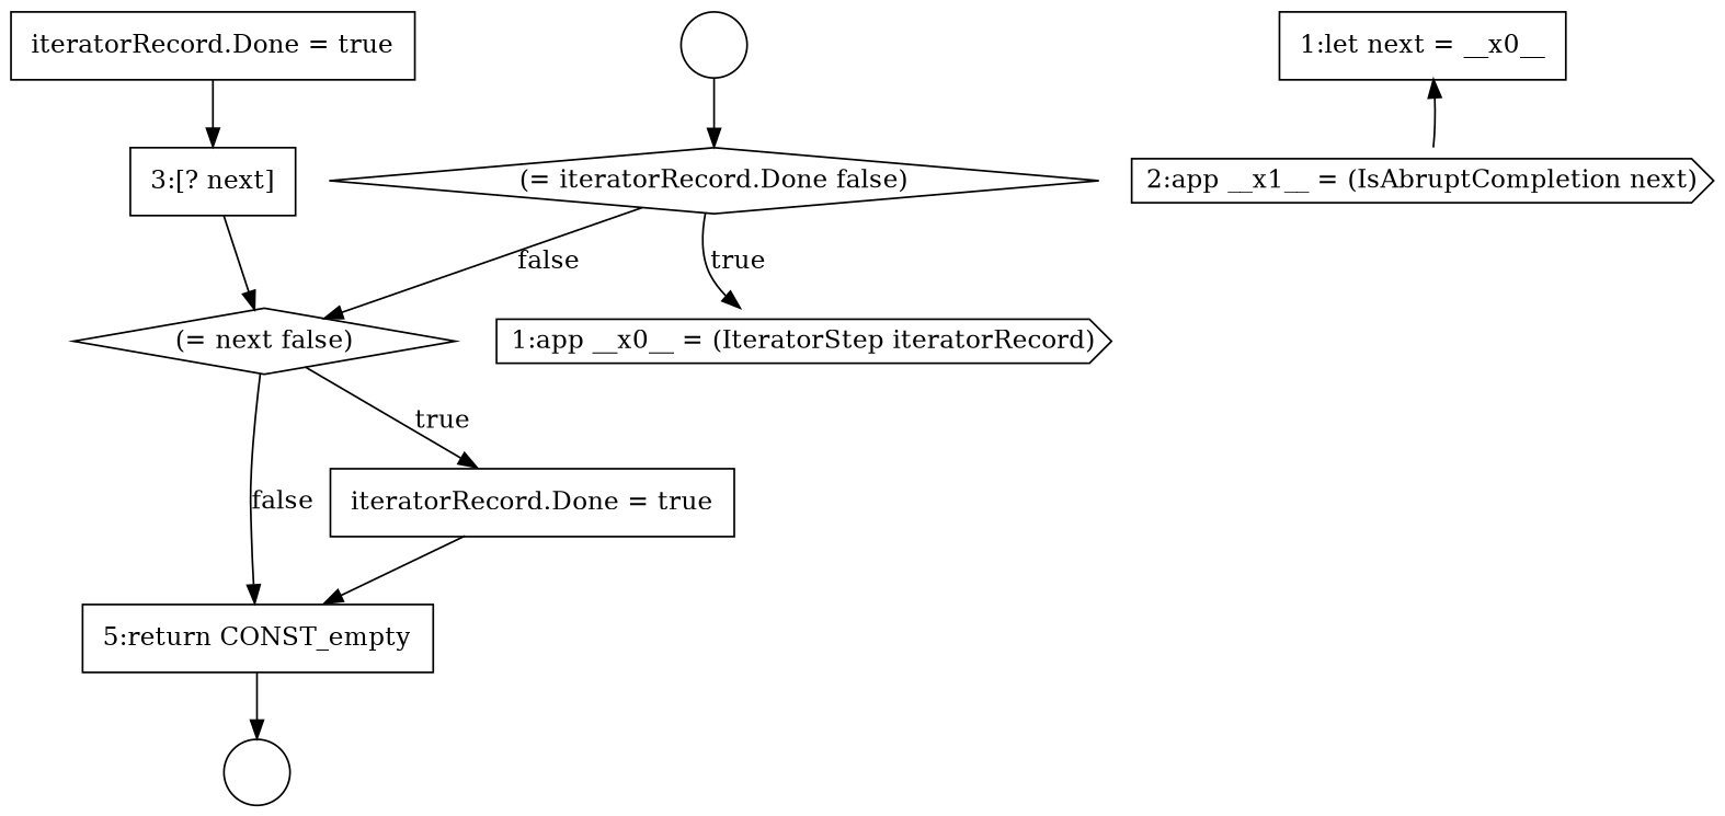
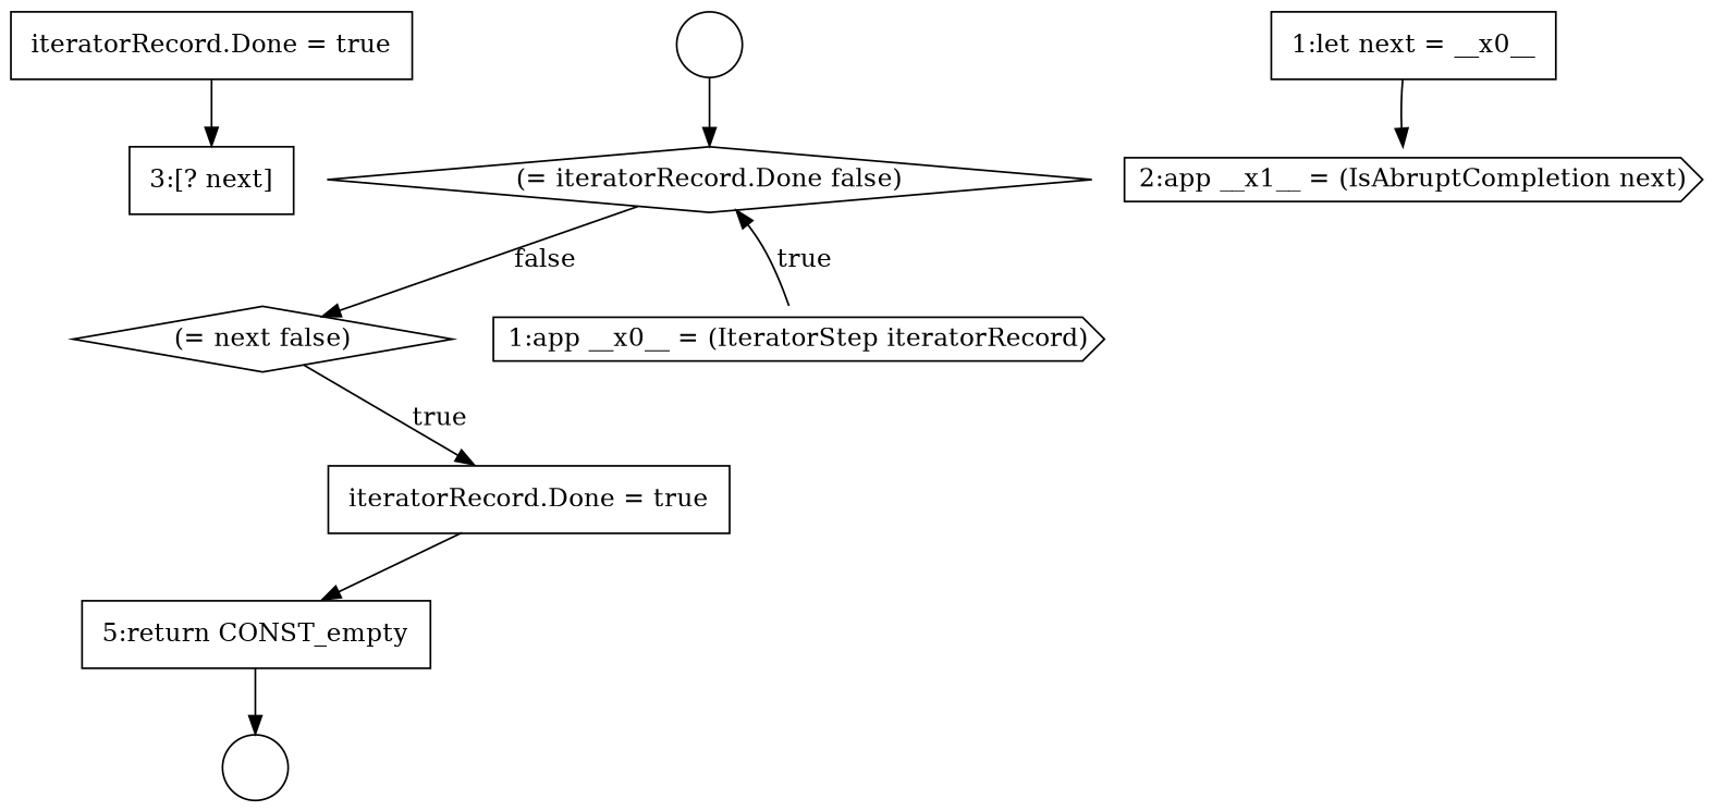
  digraph {
    node [color=black fillcolor=white shape=none style=filled]
    edge [color=black]
    n1 [label=<<font color="black">     <table border="0" cellborder="1" cellspacing="0" cellpadding="10">       <tr><td align="left">iteratorRecord.Done = true</td></tr>     </table>   </font>> margin=0]
    n2 [label=<<font color="black">     <table border="0" cellborder="1" cellspacing="0" cellpadding="10">       <tr><td align="left">3:[? next]</td></tr>     </table>   </font>> margin=0]
    n3 [label=<<font color="black">(= next false)</font>> shape=diamond]
    n4 [label=<<font color="black">1:app __x0__ = (IteratorStep iteratorRecord)</font>> shape=cds]
    n5 [label=<<font color="black">     <table border="0" cellborder="1" cellspacing="0" cellpadding="10">       <tr><td align="left">1:let next = __x0__</td></tr>     </table>   </font>> margin=0]
    n6 [label=<<font color="black">2:app __x1__ = (IsAbruptCompletion next)</font>> shape=cds]
    n7 [label=<<font color="black">     <table border="0" cellborder="1" cellspacing="0" cellpadding="10">       <tr><td align="left">5:return CONST_empty</td></tr>     </table>   </font>> margin=0]
    n8 [label=<<font color="black">     <table border="0" cellborder="1" cellspacing="0" cellpadding="10">       <tr><td align="left">iteratorRecord.Done = true</td></tr>     </table>   </font>> margin=0]
    n9 [label=" " shape=circle]
    n10 [label=" " shape=circle]
    n11 [label=<<font color="black">(= iteratorRecord.Done false)</font>> shape=diamond]
    n1 -> n2
-   n2 -> n3
-   n3 -> n7 [label=<<font color="black">false</font>>]
    n3 -> n8 [label=<<font color="black">true</font>>]
-   n6 -> n5
+   n5 -> n6
    n7 -> n9
    n8 -> n7
    n10 -> n11
    n11 -> n3 [label=<<font color="black">false</font>>]
-   n11 -> n4 [label=<<font color="black">true</font>>]
+   n4 -> n11 [label=<<font color="black">true</font>>]
  }
